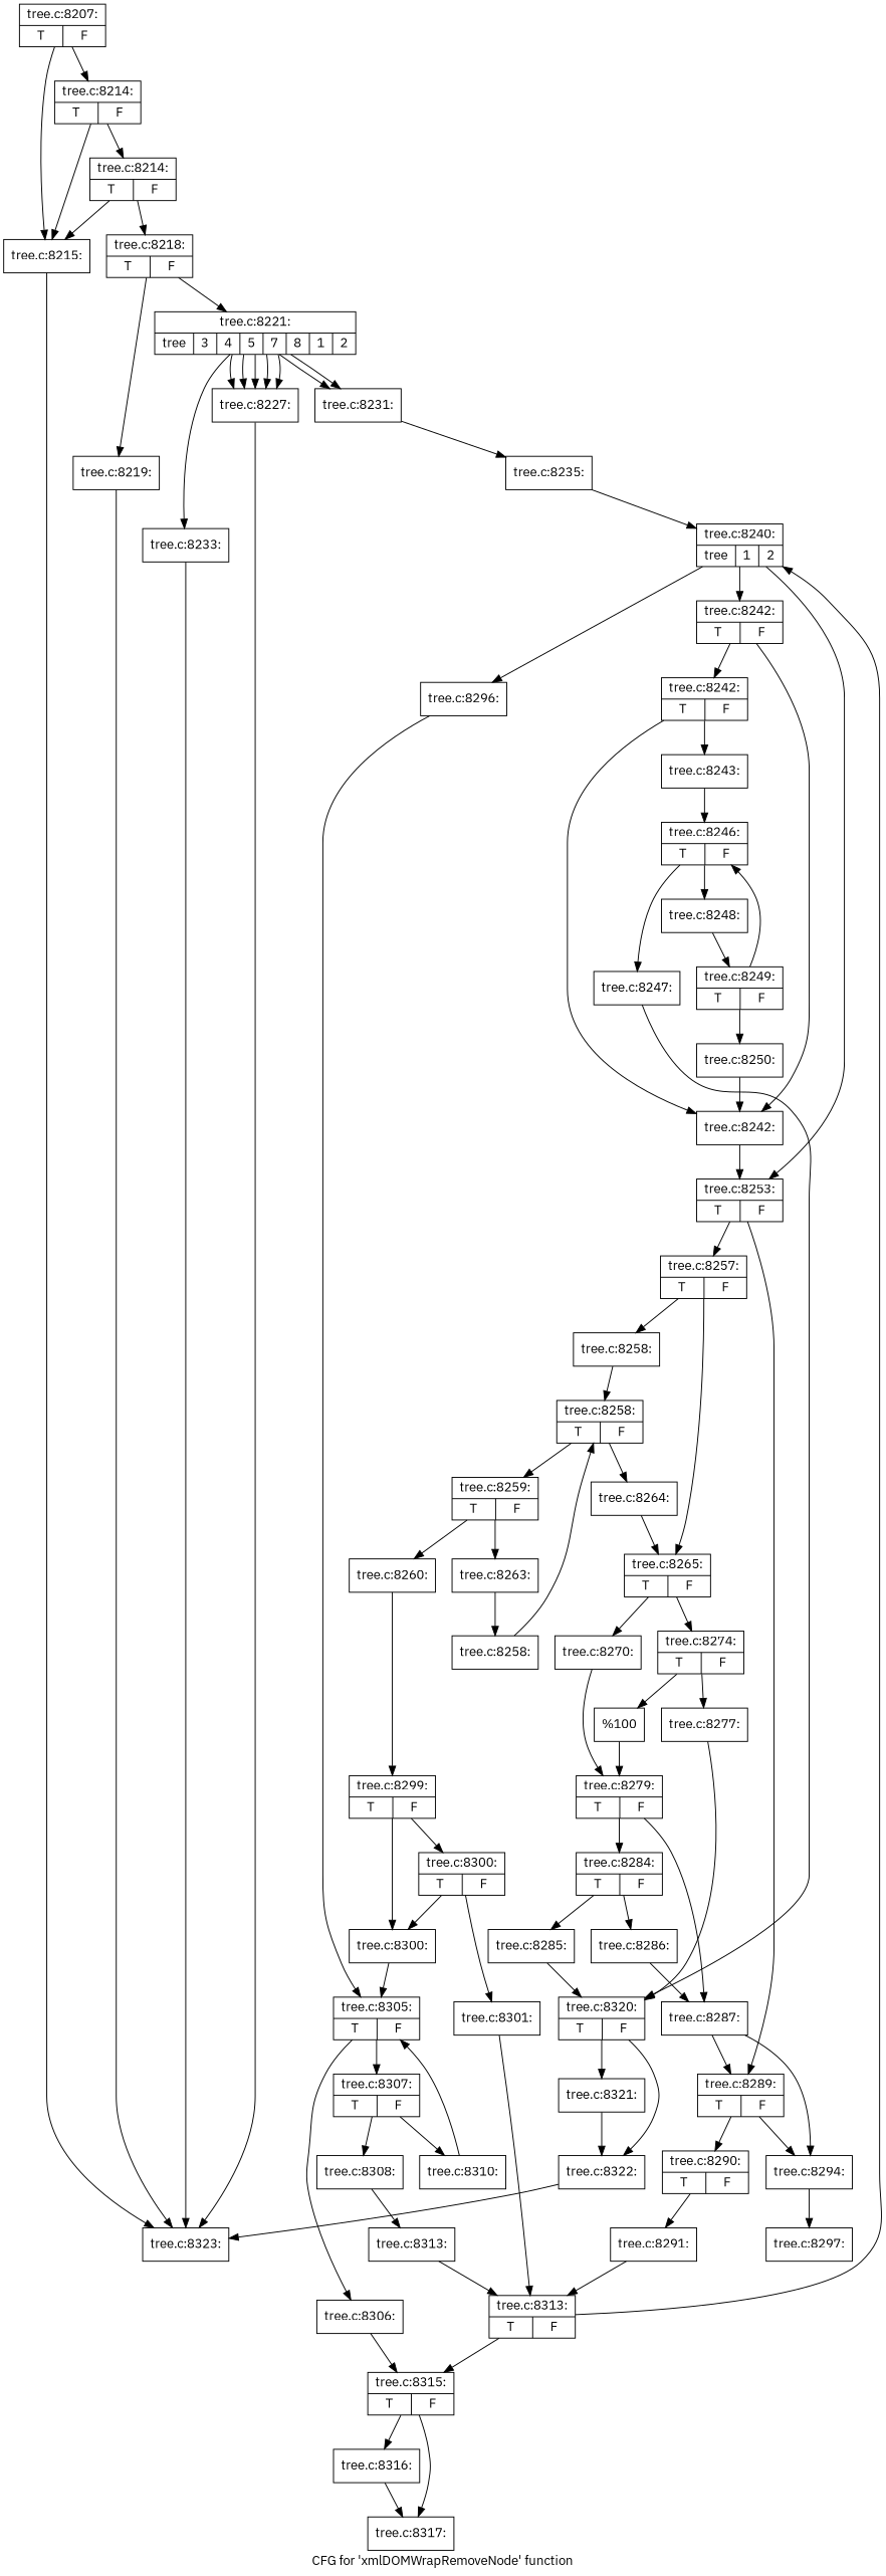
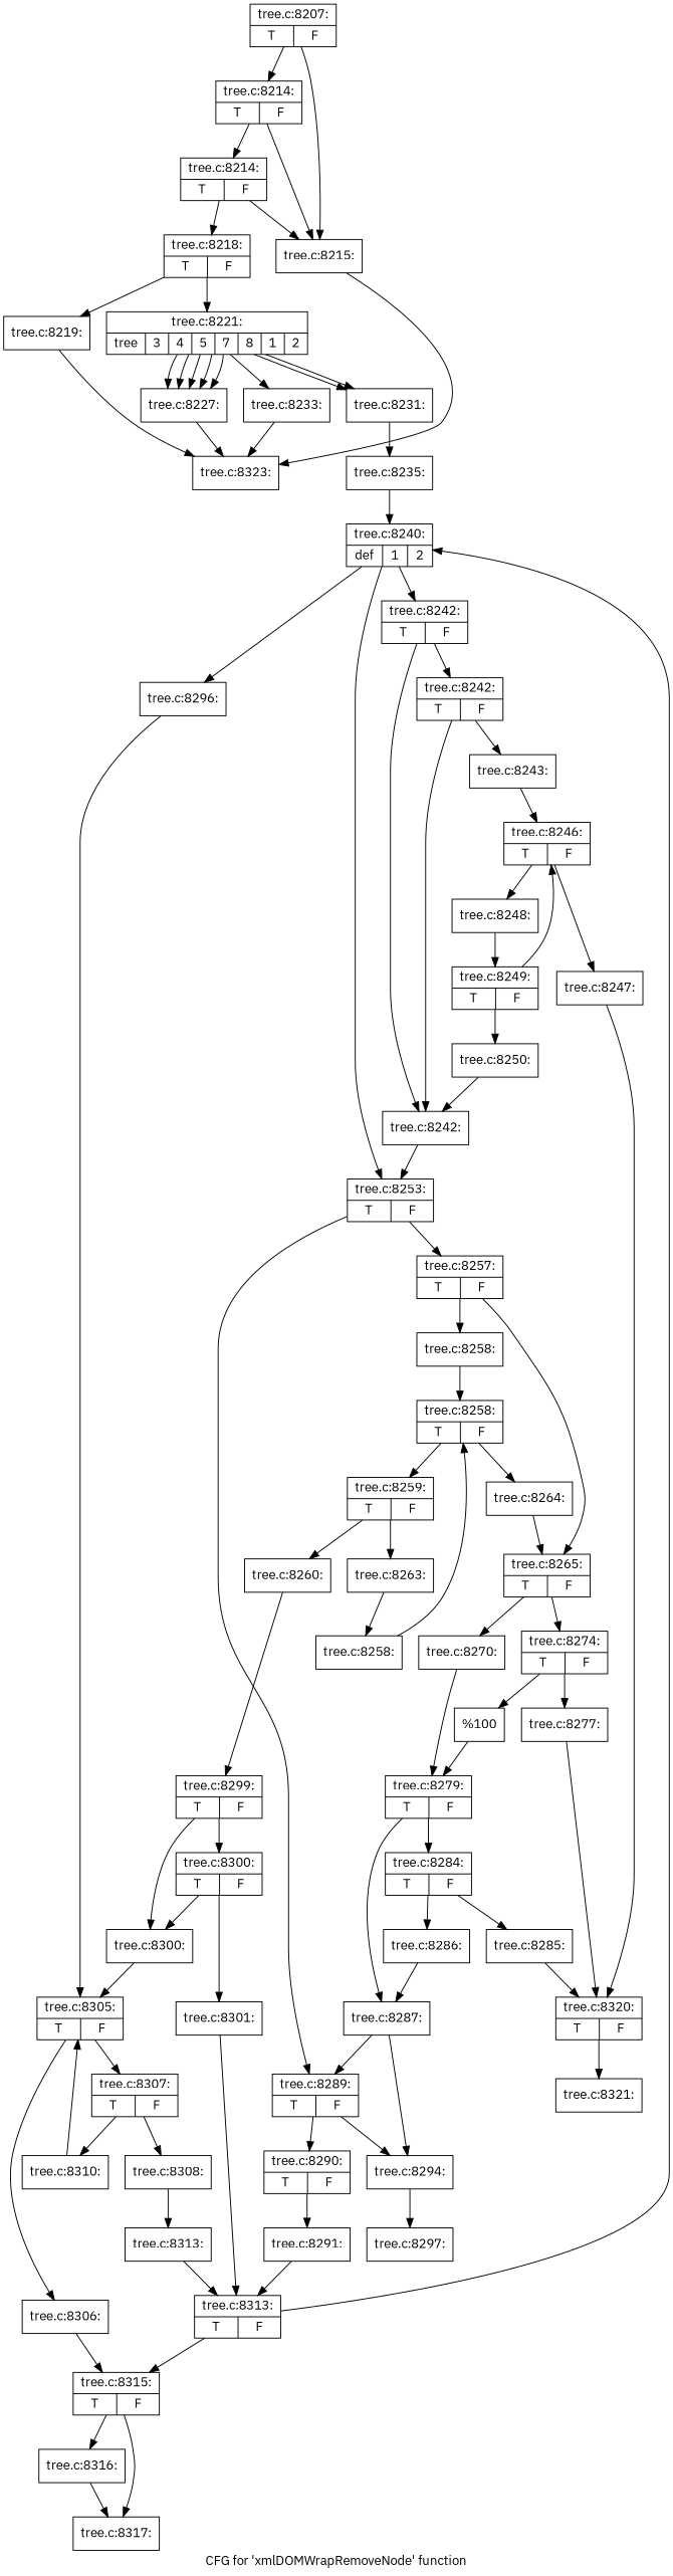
  digraph {
    fontname="IBM Plex Sans"
    label="CFG for 'xmlDOMWrapRemoveNode' function"
    node [fontname="IBM Plex Sans" shape=record]
    edge [fontname="IBM Plex Sans"]
    n1 [label="{tree.c:8207:|{<s0>T|<s1>F}}"]
    n2 [label="{tree.c:8215:}"]
    n3 [label="{tree.c:8214:|{<s0>T|<s1>F}}"]
    n4 [label="{tree.c:8323:}"]
    n5 [label="{tree.c:8214:|{<s0>T|<s1>F}}"]
    n6 [label="{tree.c:8218:|{<s0>T|<s1>F}}"]
    n7 [label="{tree.c:8219:}"]
    n8 [label="{tree.c:8221:|{<s0>tree|<s1>3|<s2>4|<s3>5|<s4>7|<s5>8|<s6>1|<s7>2}}"]
    n9 [label="{tree.c:8233:}"]
    n10 [label="{tree.c:8227:}"]
    n11 [label="{tree.c:8231:}"]
    n12 [label="{tree.c:8235:}"]
-   n13 [label="{tree.c:8240:|{<s0>tree|<s1>1|<s2>2}}"]
+   n13 [label="{tree.c:8240:|{<s0>def|<s1>1|<s2>2}}"]
    n14 [label="{tree.c:8296:}"]
    n15 [label="{tree.c:8242:|{<s0>T|<s1>F}}"]
    n16 [label="{tree.c:8253:|{<s0>T|<s1>F}}"]
    n17 [label="{tree.c:8305:|{<s0>T|<s1>F}}"]
    n18 [label="{tree.c:8242:|{<s0>T|<s1>F}}"]
    n19 [label="{tree.c:8242:}"]
    n20 [label="{tree.c:8257:|{<s0>T|<s1>F}}"]
    n21 [label="{tree.c:8289:|{<s0>T|<s1>F}}"]
    n22 [label="{tree.c:8306:}"]
    n23 [label="{tree.c:8307:|{<s0>T|<s1>F}}"]
    n24 [label="{tree.c:8243:}"]
    n25 [label="{tree.c:8258:}"]
    n26 [label="{tree.c:8265:|{<s0>T|<s1>F}}"]
    n27 [label="{tree.c:8290:|{<s0>T|<s1>F}}"]
    n28 [label="{tree.c:8294:}"]
    n29 [label="{tree.c:8246:|{<s0>T|<s1>F}}"]
    n30 [label="{tree.c:8247:}"]
    n31 [label="{tree.c:8248:}"]
    n32 [label="{tree.c:8320:|{<s0>T|<s1>F}}"]
    n33 [label="{tree.c:8249:|{<s0>T|<s1>F}}"]
    n34 [label="{tree.c:8321:}"]
-   n35 [label="{tree.c:8322:}"]
    n36 [label="{tree.c:8250:}"]
    n37 [label="{tree.c:8258:|{<s0>T|<s1>F}}"]
    n38 [label="{tree.c:8270:}"]
    n39 [label="{tree.c:8274:|{<s0>T|<s1>F}}"]
    n40 [label="{tree.c:8291:}"]
    n41 [label="{tree.c:8297:}"]
    n42 [label="{tree.c:8259:|{<s0>T|<s1>F}}"]
    n43 [label="{tree.c:8264:}"]
    n44 [label="{tree.c:8279:|{<s0>T|<s1>F}}"]
    n45 [label="{tree.c:8277:}"]
    n46 [label="{%100}"]
    n47 [label="{tree.c:8260:}"]
    n48 [label="{tree.c:8263:}"]
    n49 [label="{tree.c:8299:|{<s0>T|<s1>F}}"]
    n50 [label="{tree.c:8258:}"]
    n51 [label="{tree.c:8300:|{<s0>T|<s1>F}}"]
    n52 [label="{tree.c:8300:}"]
    n53 [label="{tree.c:8301:}"]
    n54 [label="{tree.c:8284:|{<s0>T|<s1>F}}"]
    n55 [label="{tree.c:8287:}"]
    n56 [label="{tree.c:8285:}"]
    n57 [label="{tree.c:8286:}"]
    n58 [label="{tree.c:8313:|{<s0>T|<s1>F}}"]
    n59 [label="{tree.c:8315:|{<s0>T|<s1>F}}"]
    n60 [label="{tree.c:8316:}"]
    n61 [label="{tree.c:8317:}"]
    n62 [label="{tree.c:8308:}"]
    n63 [label="{tree.c:8310:}"]
    n64 [label="{tree.c:8313:}"]
    n1 -> n2
    n1 -> n3
    n2 -> n4
    n3 -> n2
    n3 -> n5
    n5 -> n2
    n5 -> n6
    n6 -> n7
    n6 -> n8
    n7 -> n4
    n8 -> n9
    n8 -> n10
    n8 -> n10
    n8 -> n10
    n8 -> n10
    n8 -> n10
    n8 -> n11
    n8 -> n11
    n9 -> n4
    n10 -> n4
    n11 -> n12
    n12 -> n13
    n13 -> n14
    n13 -> n15
    n13 -> n16
    n14 -> n17
    n15 -> n18
    n15 -> n19
    n16 -> n20
    n16 -> n21
    n17 -> n22
    n17 -> n23
    n18 -> n19
    n18 -> n24
    n19 -> n16
    n20 -> n25
    n20 -> n26
    n21 -> n27
    n21 -> n28
    n22 -> n59
    n23 -> n62
    n23 -> n63
    n24 -> n29
    n25 -> n37
    n26 -> n38
    n26 -> n39
    n27 -> n40
    n28 -> n41
    n29 -> n30
    n29 -> n31
    n30 -> n32
    n31 -> n33
    n32 -> n34
-   n32 -> n35
    n33 -> n29
    n33 -> n36
-   n34 -> n35
-   n35 -> n4
    n36 -> n19
    n37 -> n42
    n37 -> n43
    n38 -> n44
    n39 -> n45
    n39 -> n46
    n40 -> n58
    n42 -> n47
    n42 -> n48
    n43 -> n26
    n44 -> n54
    n44 -> n55
    n45 -> n32
    n46 -> n44
    n47 -> n49
    n48 -> n50
    n49 -> n51
    n49 -> n52
    n50 -> n37
    n51 -> n52
    n51 -> n53
    n52 -> n17
    n53 -> n58
    n54 -> n56
    n54 -> n57
    n55 -> n21
    n55 -> n28
    n56 -> n32
    n57 -> n55
    n58 -> n13
    n58 -> n59
    n59 -> n60
    n59 -> n61
    n60 -> n61
    n62 -> n64
    n63 -> n17
    n64 -> n58
  }
